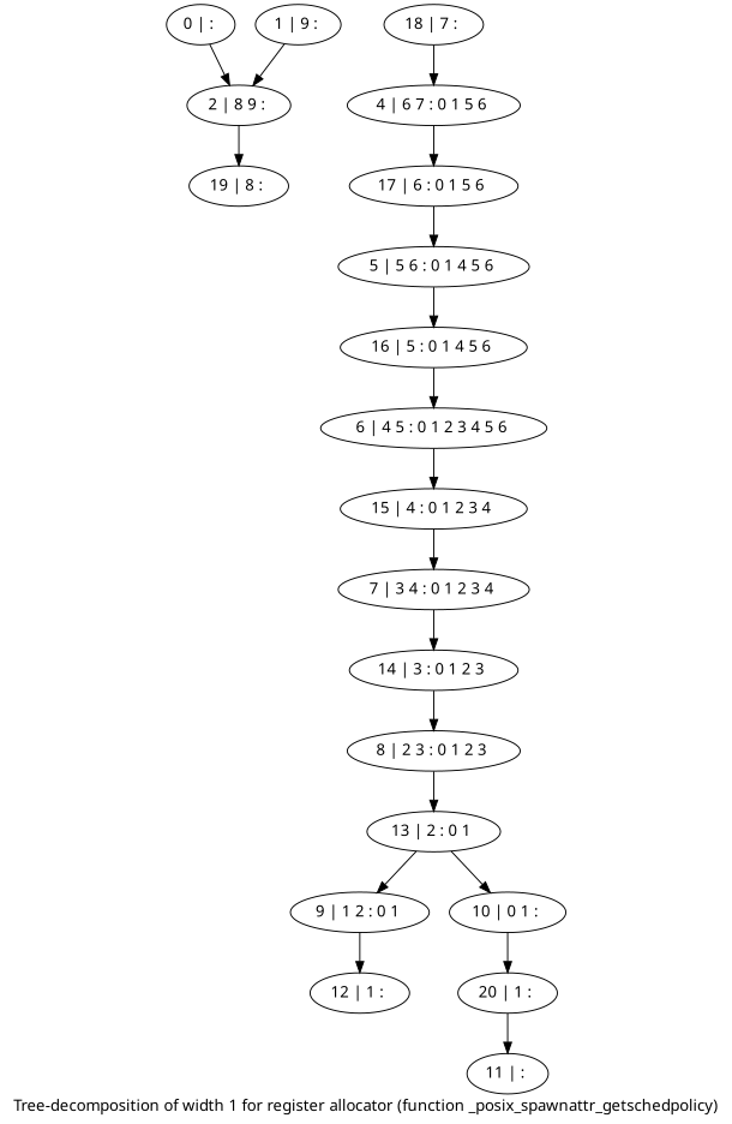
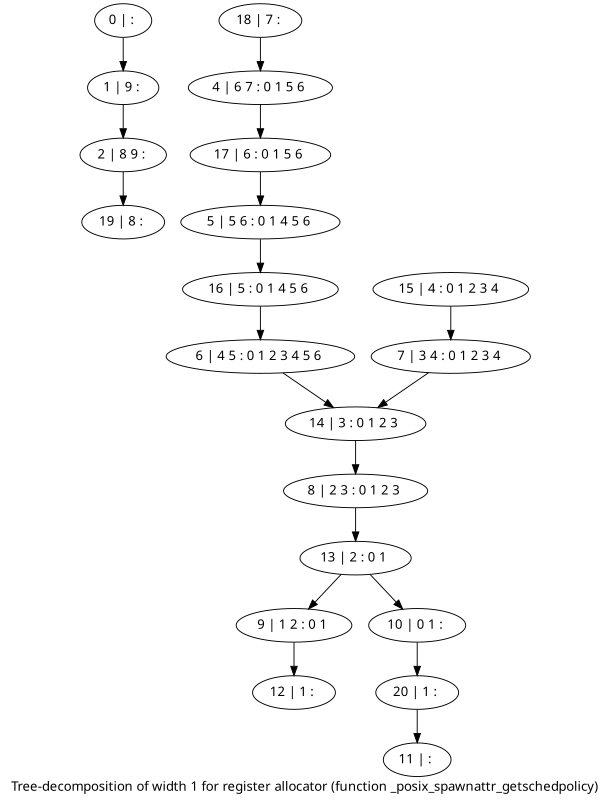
  digraph {
    fontname="Noto Sans"
    label="Tree-decomposition of width 1 for register allocator (function _posix_spawnattr_getschedpolicy)"
    node [fontname="Noto Sans"]
    edge [fontname="Noto Sans"]
    n1 [label="0 | : "]
    n2 [label="1 | 9 : "]
    n3 [label="2 | 8 9 : "]
    n4 [label="19 | 8 : "]
    n5 [label="18 | 7 : "]
    n6 [label="4 | 6 7 : 0 1 5 6 "]
    n7 [label="17 | 6 : 0 1 5 6 "]
    n8 [label="5 | 5 6 : 0 1 4 5 6 "]
    n9 [label="16 | 5 : 0 1 4 5 6 "]
    n10 [label="6 | 4 5 : 0 1 2 3 4 5 6 "]
    n11 [label="15 | 4 : 0 1 2 3 4 "]
    n12 [label="7 | 3 4 : 0 1 2 3 4 "]
    n13 [label="14 | 3 : 0 1 2 3 "]
    n14 [label="8 | 2 3 : 0 1 2 3 "]
    n15 [label="13 | 2 : 0 1 "]
    n16 [label="9 | 1 2 : 0 1 "]
    n17 [label="10 | 0 1 : "]
    n18 [label="12 | 1 : "]
    n19 [label="20 | 1 : "]
    n20 [label="11 | : "]
-   n1 -> n3
+   n1 -> n2
    n2 -> n3
    n3 -> n4
    n5 -> n6
    n6 -> n7
    n7 -> n8
    n8 -> n9
    n9 -> n10
-   n10 -> n11
+   n10 -> n13
    n11 -> n12
    n12 -> n13
    n13 -> n14
    n14 -> n15
    n15 -> n16
    n15 -> n17
    n16 -> n18
    n17 -> n19
    n19 -> n20
  }
